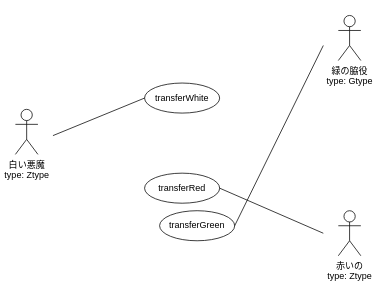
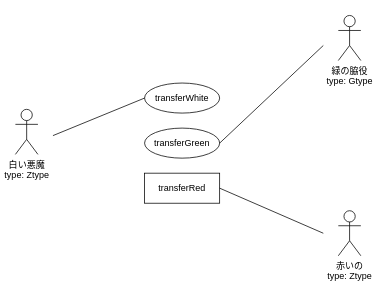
  <mxCell id="0" />
  <mxCell id="1" parent="0" />
  <mxCell id="2" value="白い悪魔&lt;br&gt;type: Ztype" style="shape=umlActor;verticalLabelPosition=bottom;verticalAlign=top;html=1;outlineConnect=0;" parent="1" vertex="1"><mxGeometry x="20" y="145" width="30" height="60" as="geometry" /></mxCell>
  <mxCell id="3" value="緑の脇役&lt;br&gt;type: Gtype" style="shape=umlActor;verticalLabelPosition=bottom;verticalAlign=top;html=1;outlineConnect=0;" parent="1" vertex="1"><mxGeometry x="450" y="20" width="30" height="60" as="geometry" /></mxCell>
  <mxCell id="4" value="赤いの&lt;br&gt;type: Ztype&lt;br&gt;" style="shape=umlActor;verticalLabelPosition=bottom;verticalAlign=top;html=1;outlineConnect=0;" parent="1" vertex="1"><mxGeometry x="450" y="280" width="30" height="60" as="geometry" /></mxCell>
  <mxCell id="5" value="transferWhite" style="ellipse;whiteSpace=wrap;html=1;verticalAlign=middle;" parent="1" vertex="1"><mxGeometry x="192" y="110" width="100" height="40" as="geometry" /></mxCell>
- <mxCell id="6" value="transferGreen" style="ellipse;whiteSpace=wrap;html=1;verticalAlign=middle;" parent="1" vertex="1"><mxGeometry x="212" y="280" width="100" height="40" as="geometry" /></mxCell>
- <mxCell id="7" value="transferRed" style="ellipse;whiteSpace=wrap;html=1;verticalAlign=middle;" parent="1" vertex="1"><mxGeometry x="192" y="230" width="100" height="40" as="geometry" /></mxCell>
+ <mxCell id="6" value="transferGreen" style="ellipse;whiteSpace=wrap;html=1;verticalAlign=middle;" parent="1" vertex="1"><mxGeometry x="192" y="170" width="100" height="40" as="geometry" /></mxCell>
+ <mxCell id="7" value="transferRed" style="whiteSpace=wrap;html=1;verticalAlign=middle;rounded=0;" parent="1" vertex="1"><mxGeometry x="192" y="230" width="100" height="40" as="geometry" /></mxCell>
  <mxCell id="8" value="" style="endArrow=none;html=1;entryX=0;entryY=0.5;entryDx=0;entryDy=0;" parent="1" target="5" edge="1"><mxGeometry width="50" height="50" relative="1" as="geometry"><mxPoint x="70" y="180" as="sourcePoint" /><mxPoint x="290" y="180" as="targetPoint" /></mxGeometry></mxCell>
  <mxCell id="9" value="" style="endArrow=none;html=1;entryX=1;entryY=0.5;entryDx=0;entryDy=0;" parent="1" target="6" edge="1"><mxGeometry width="50" height="50" relative="1" as="geometry"><mxPoint x="430" y="60" as="sourcePoint" /><mxPoint x="290" y="180" as="targetPoint" /></mxGeometry></mxCell>
  <mxCell id="10" value="" style="endArrow=none;html=1;entryX=1;entryY=0.5;entryDx=0;entryDy=0;" parent="1" target="7" edge="1"><mxGeometry width="50" height="50" relative="1" as="geometry"><mxPoint x="430" y="310" as="sourcePoint" /><mxPoint x="290" y="280" as="targetPoint" /></mxGeometry></mxCell>
